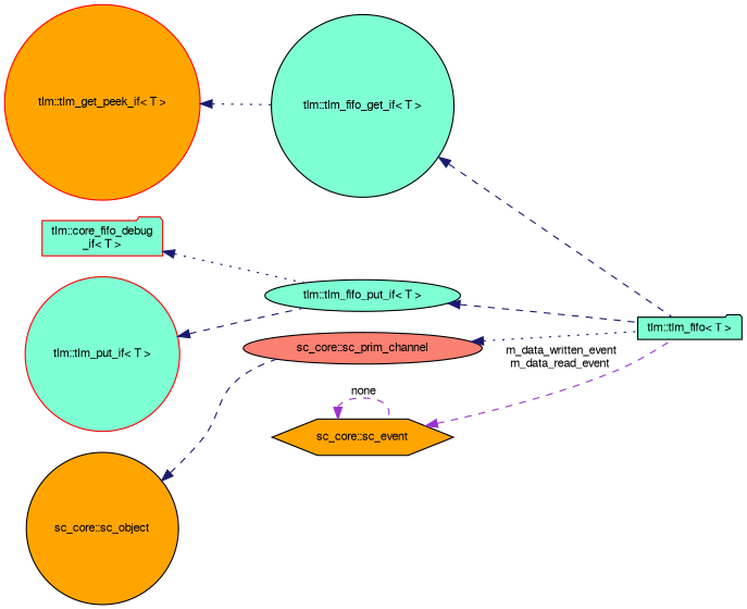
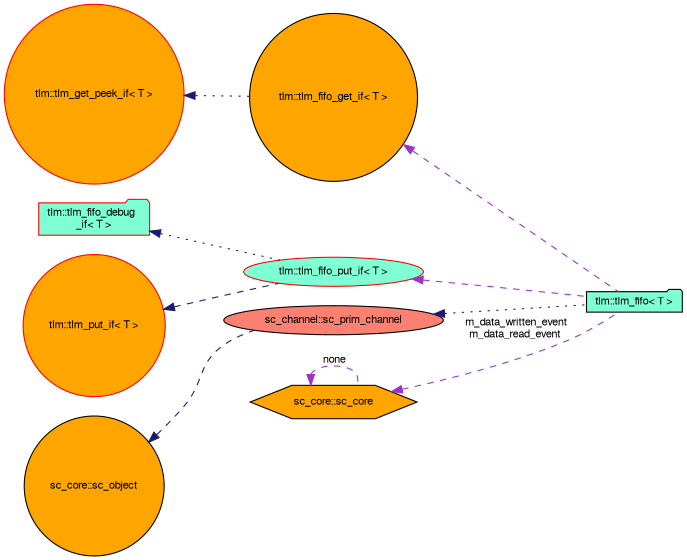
  digraph {
    rankdir=LR
    node [color=black fillcolor=orange fontname=FreeSans fontsize=10 shape=circle style=filled]
    edge [color=midnightblue dir=back fontname=FreeSans fontsize=10 labelfontname=FreeSans labelfontsize=10 style=dashed]
    n1 [fillcolor=aquamarine fontcolor=black height=0.2 label="tlm::tlm_fifo\< T \>" shape=folder width=0.4]
-   n2 [fillcolor=aquamarine height=0.2 label="tlm::tlm_fifo_get_if\< T \>" width=0.4]
+   n2 [height=0.2 label="tlm::tlm_fifo_get_if\< T \>" width=0.4]
    n3 [color=red height=0.2 label="tlm::tlm_get_peek_if\< T \>" width=0.4]
-   n4 [color=red fillcolor=aquamarine height=0.2 label="tlm::core_fifo_debug\l_if\< T \>" shape=folder width=0.4]
-   n5 [fillcolor=aquamarine height=0.2 label="tlm::tlm_fifo_put_if\< T \>" shape=ellipse width=0.4]
-   n6 [color=red fillcolor=aquamarine height=0.2 label="tlm::tlm_put_if\< T \>" width=0.4]
-   n7 [fillcolor=salmon height=0.2 label="sc_core::sc_prim_channel" shape=ellipse width=0.4]
+   n4 [color=red fillcolor=aquamarine height=0.2 label="tlm::tlm_fifo_debug\l_if\< T \>" shape=folder width=0.4]
+   n5 [color=red fillcolor=aquamarine height=0.2 label="tlm::tlm_fifo_put_if\< T \>" shape=ellipse width=0.4]
+   n6 [color=red height=0.2 label="tlm::tlm_put_if\< T \>" width=0.4]
+   n7 [fillcolor=salmon height=0.2 label="sc_channel::sc_prim_channel" shape=ellipse width=0.4]
    n8 [height=0.2 label="sc_core::sc_object" width=0.4]
-   n9 [height=0.2 label="sc_core::sc_event" shape=hexagon width=0.4]
-   n2 -> n1
+   n9 [height=0.2 label="sc_core::sc_core" shape=hexagon width=0.4]
+   n2 -> n1 [color=darkorchid3]
    n3 -> n2 [style=dotted]
    n4 -> n5 [style=dotted]
-   n5 -> n1
+   n5 -> n1 [color=darkorchid3]
    n6 -> n5
    n7 -> n1 [style=dotted]
    n8 -> n7
    n9 -> n1 [color=darkorchid3 label=" m_data_written_event\nm_data_read_event"]
    n9 -> n9 [color=darkorchid3 label=" none"]
  }
